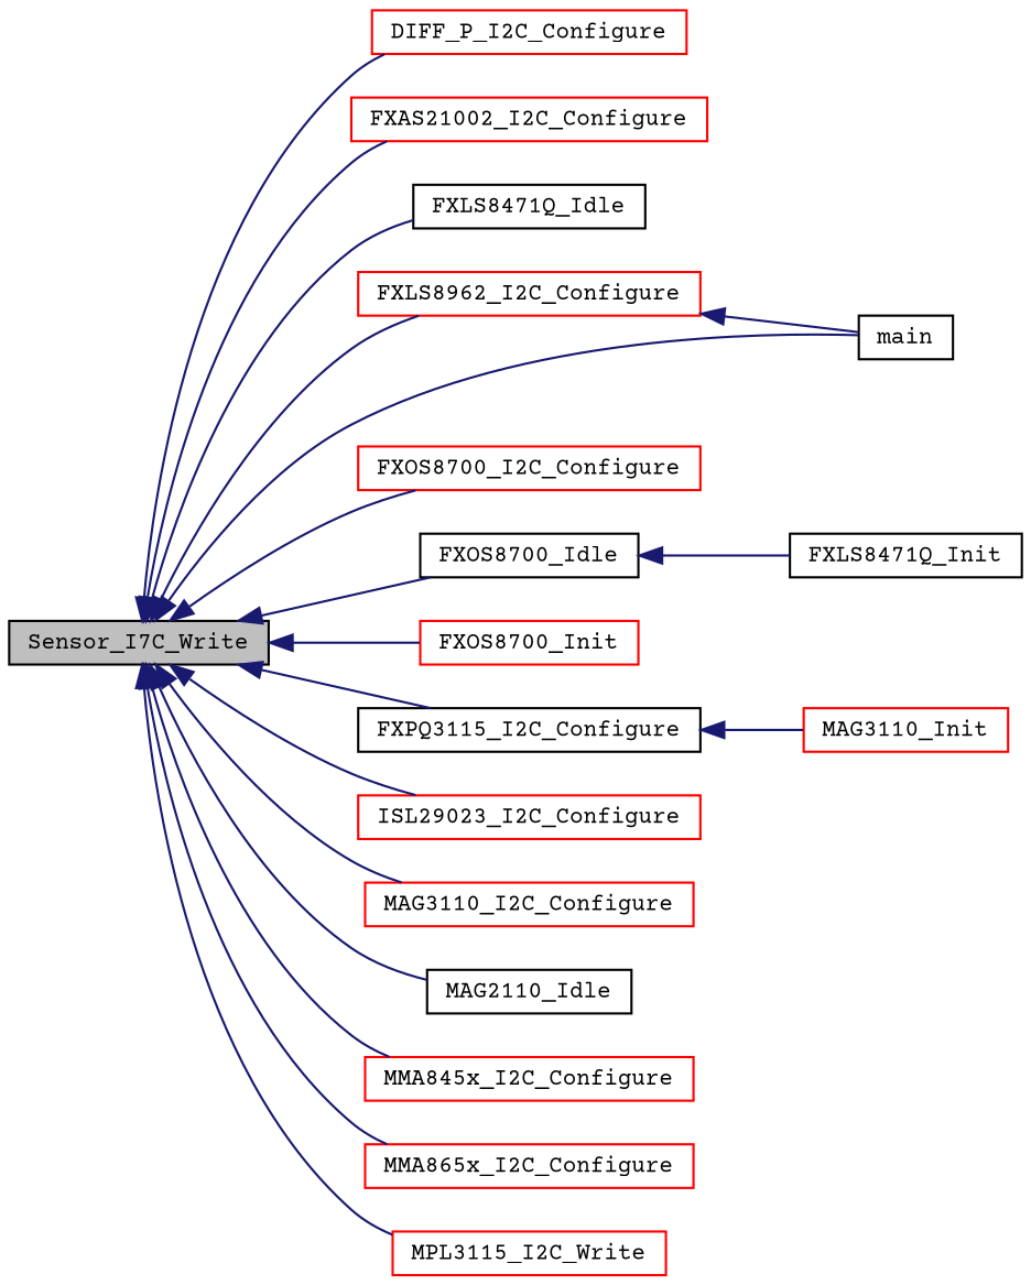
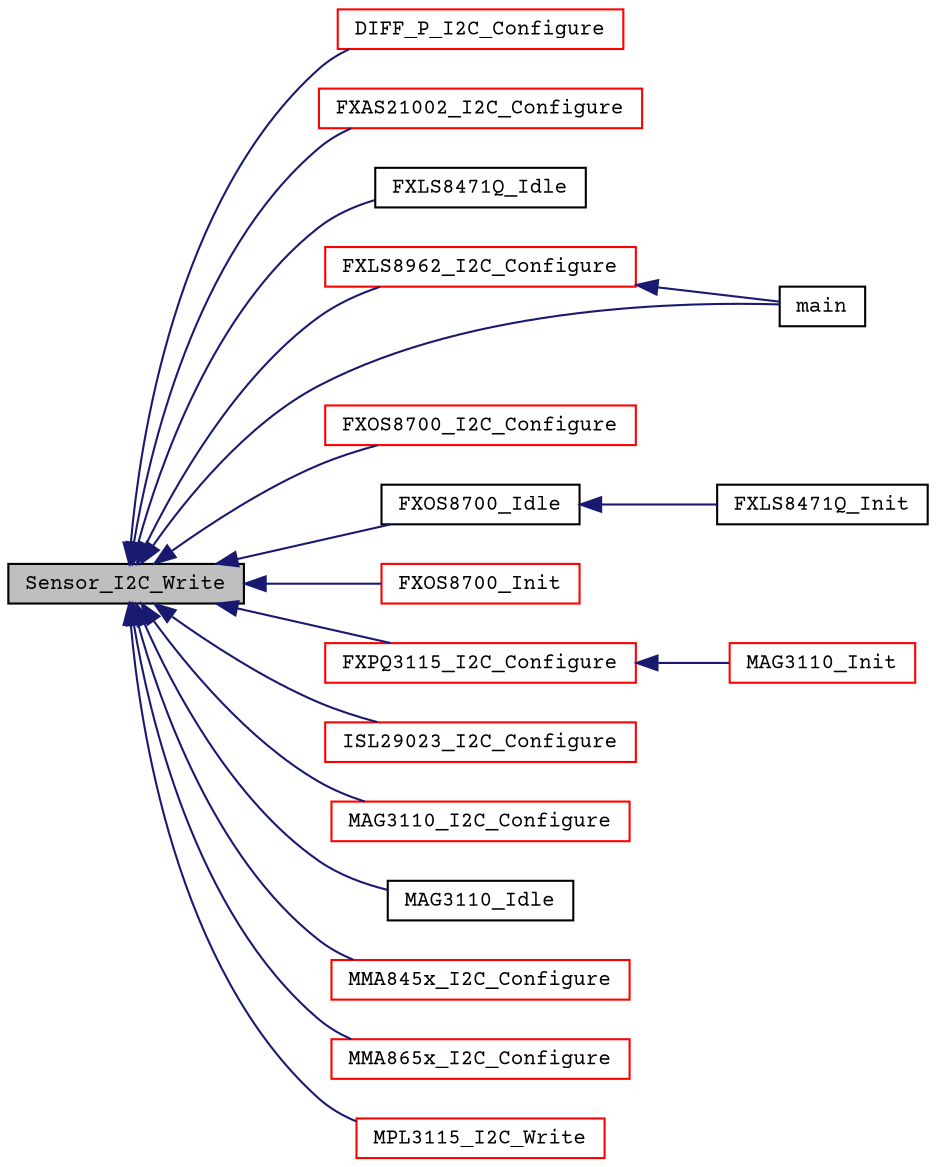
  digraph {
    fontname="Courier Prime"
    rankdir=LR
    node [color=red fillcolor=white fontname="Courier Prime" fontsize=10 shape=record style=filled]
    edge [color=midnightblue dir=back fontname="Courier Prime" fontsize=10 labelfontname=Helvetica labelfontsize=10 style=solid]
-   n1 [color=black fillcolor=grey75 fontcolor=black height=0.2 label=Sensor_I7C_Write width=0.4]
+   n1 [color=black fillcolor=grey75 fontcolor=black height=0.2 label=Sensor_I2C_Write width=0.4]
    n2 [height=0.2 label=DIFF_P_I2C_Configure width=0.4]
    n3 [height=0.2 label=FXAS21002_I2C_Configure width=0.4]
    n4 [color=black height=0.2 label=FXLS8471Q_Idle width=0.4]
    n5 [height=0.2 label=FXLS8962_I2C_Configure width=0.4]
    n6 [color=black height=0.2 label=main width=0.4]
    n7 [height=0.2 label=FXOS8700_I2C_Configure width=0.4]
    n8 [color=black height=0.2 label=FXOS8700_Idle width=0.4]
    n9 [height=0.2 label=FXOS8700_Init width=0.4]
-   n10 [color=black height=0.2 label=FXPQ3115_I2C_Configure width=0.4]
+   n10 [height=0.2 label=FXPQ3115_I2C_Configure width=0.4]
    n11 [height=0.2 label=ISL29023_I2C_Configure width=0.4]
    n12 [height=0.2 label=MAG3110_I2C_Configure width=0.4]
-   n13 [color=black height=0.2 label=MAG2110_Idle width=0.4]
+   n13 [color=black height=0.2 label=MAG3110_Idle width=0.4]
    n14 [height=0.2 label=MMA845x_I2C_Configure width=0.4]
    n15 [height=0.2 label=MMA865x_I2C_Configure width=0.4]
    n16 [height=0.2 label=MPL3115_I2C_Write width=0.4]
    n17 [color=black height=0.2 label=FXLS8471Q_Init width=0.4]
    n18 [height=0.2 label=MAG3110_Init width=0.4]
    n1 -> n2
    n1 -> n3
    n1 -> n4
    n1 -> n5
    n1 -> n6
    n1 -> n7
    n1 -> n8
    n1 -> n9
    n1 -> n10
    n1 -> n11
    n1 -> n12
    n1 -> n13
    n1 -> n14
    n1 -> n15
    n1 -> n16
    n5 -> n6
    n8 -> n17
    n10 -> n18
  }
